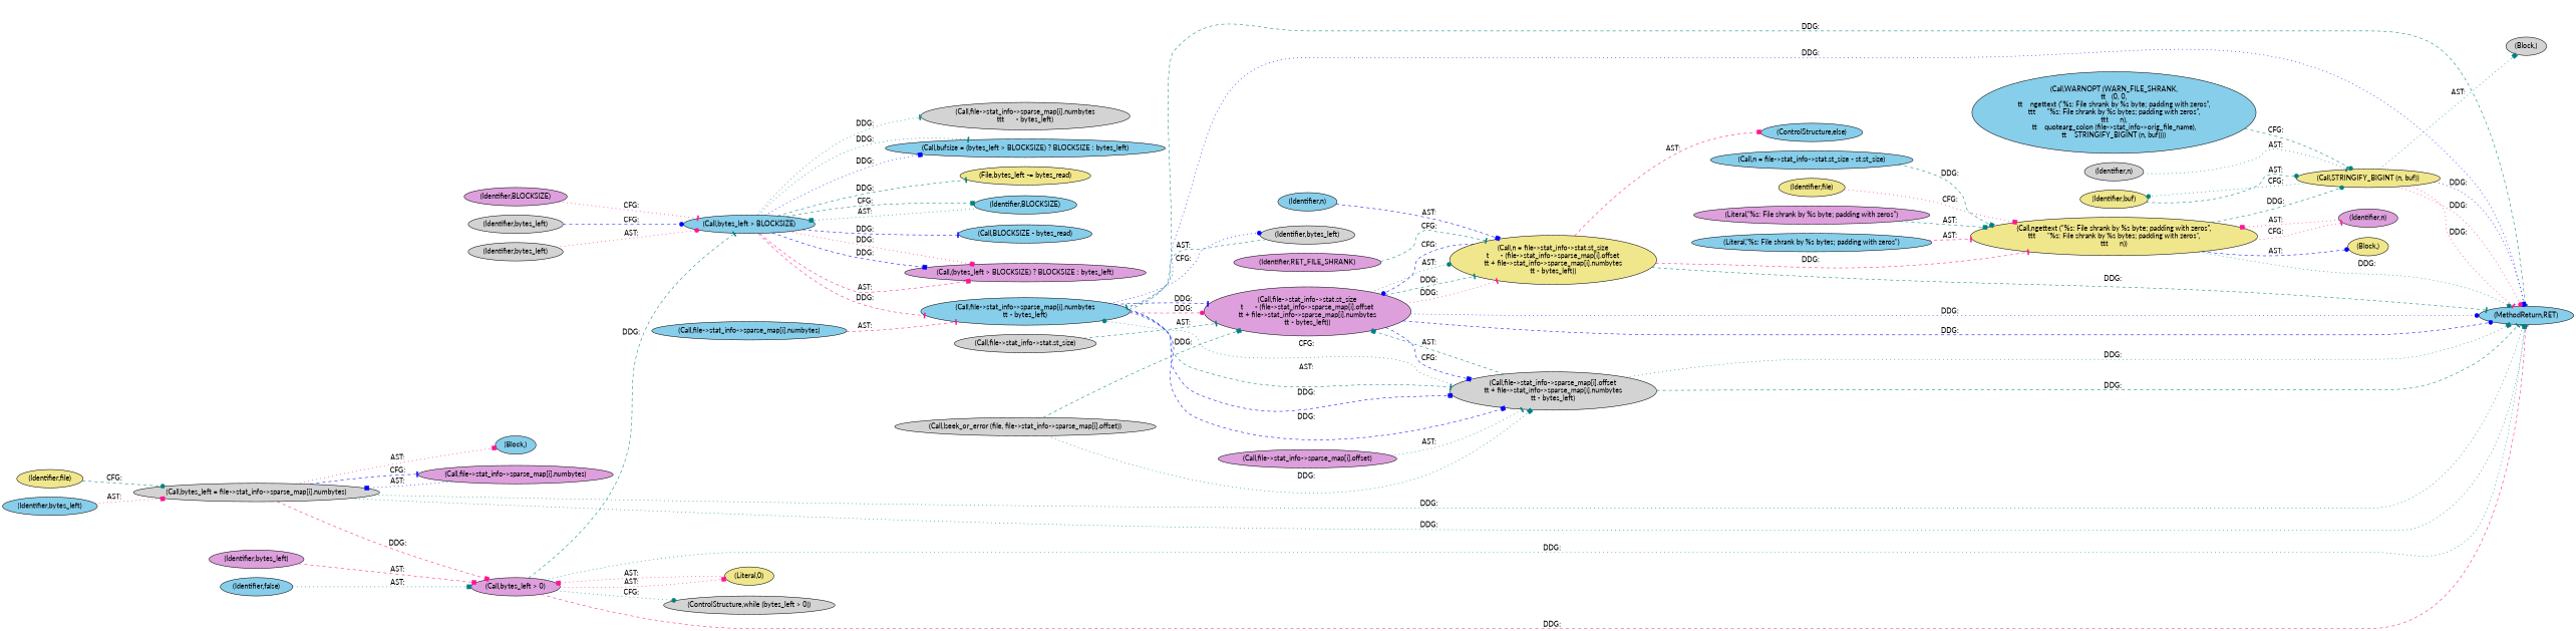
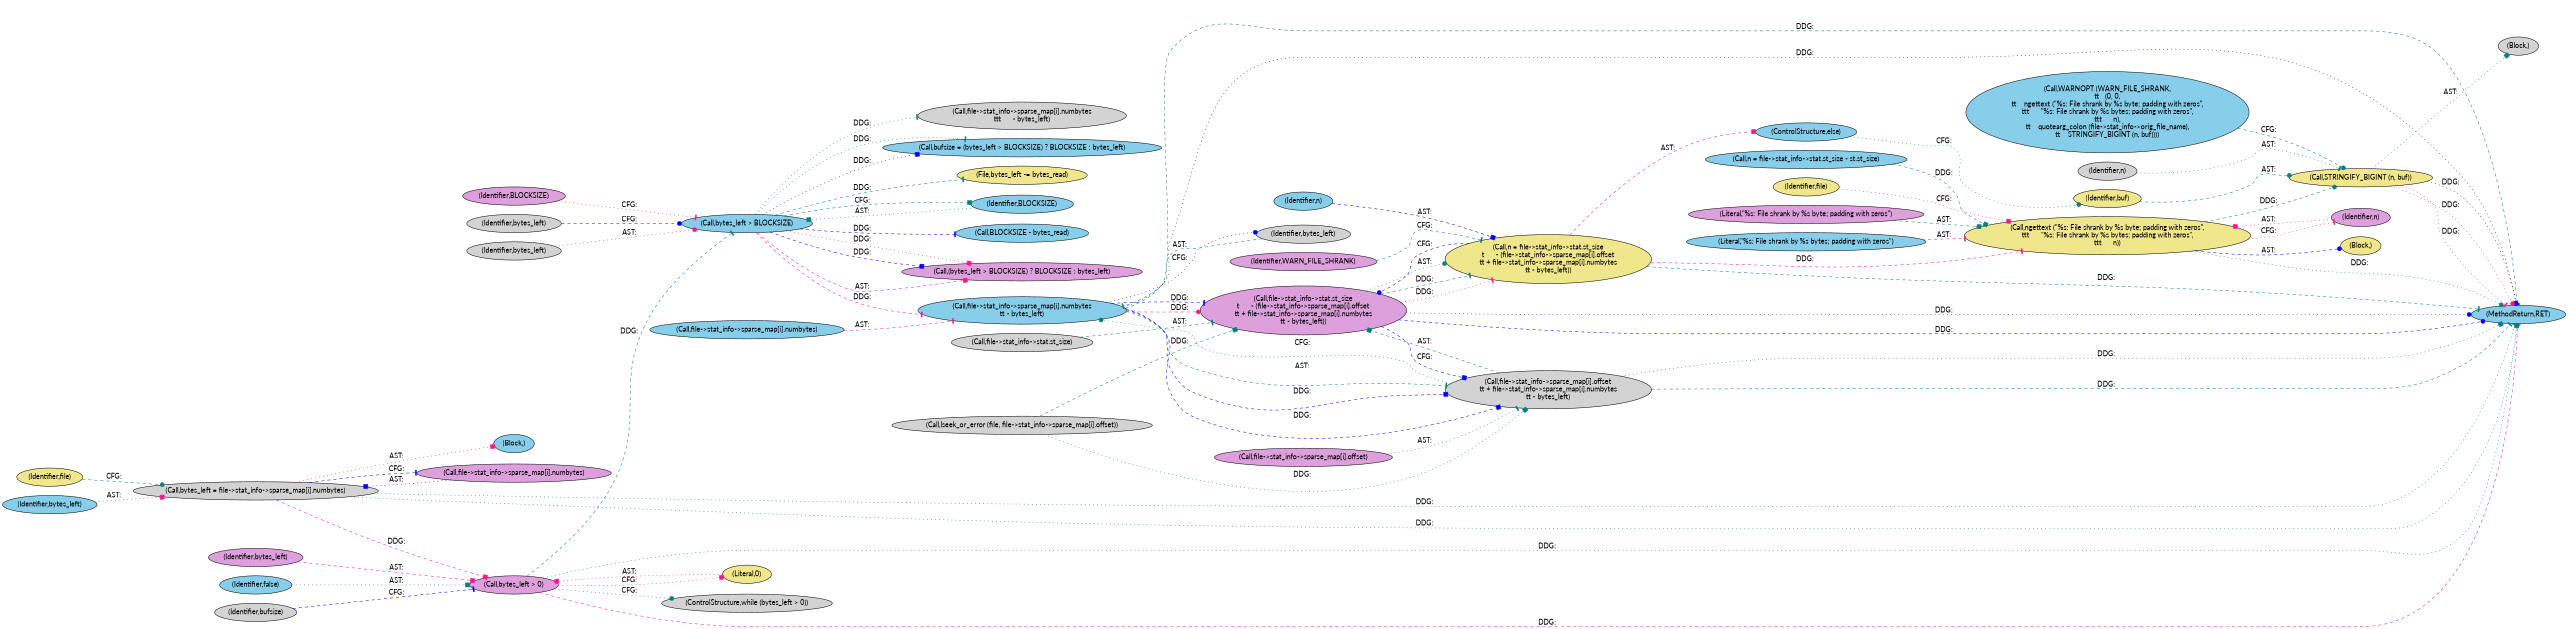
  digraph {
    fontname=Lato
    rankdir=LR
    node [fillcolor=skyblue fontname=Lato style=filled]
    edge [arrowhead=box color=teal fontname=Lato style=dashed]
    n1 [label="(Call,file->stat_info->sparse_map[i].numbytes\n\t\t - bytes_left)"]
    n2 [fillcolor=plum label="(Call,file->stat_info->stat.st_size\n\t      - (file->stat_info->sparse_map[i].offset\n\t\t + file->stat_info->sparse_map[i].numbytes\n\t\t - bytes_left))"]
    n3 [fillcolor=lightgrey label="(Call,file->stat_info->sparse_map[i].offset\n\t\t + file->stat_info->sparse_map[i].numbytes\n\t\t - bytes_left)"]
    n4 [fillcolor=lightgrey label="(Identifier,bytes_left)"]
    n5 [label="(MethodReturn,RET)"]
    n6 [fillcolor=khaki label="(Call,n = file->stat_info->stat.st_size\n\t      - (file->stat_info->sparse_map[i].offset\n\t\t + file->stat_info->sparse_map[i].numbytes\n\t\t - bytes_left))"]
    n7 [label="(Call,bytes_left > BLOCKSIZE)"]
    n8 [label="(Identifier,BLOCKSIZE)"]
    n9 [label="(Call,BLOCKSIZE - bytes_read)"]
    n10 [fillcolor=plum label="(Call,(bytes_left > BLOCKSIZE) ? BLOCKSIZE : bytes_left)"]
    n11 [fillcolor=lightgrey label="(Call,file->stat_info->sparse_map[i].numbytes\n\t\t\t      - bytes_left)"]
    n12 [label="(Call,bufsize = (bytes_left > BLOCKSIZE) ? BLOCKSIZE : bytes_left)"]
    n13 [fillcolor=khaki label="(File,bytes_left -= bytes_read)"]
    n14 [fillcolor=plum label="(Call,bytes_left > 0)"]
    n15 [fillcolor=khaki label="(Literal,0)"]
    n16 [fillcolor=lightgrey label="(ControlStructure,while (bytes_left > 0))"]
    n17 [fillcolor=lightgrey label="(Call,bytes_left = file->stat_info->sparse_map[i].numbytes)"]
    n18 [fillcolor=plum label="(Call,file->stat_info->sparse_map[i].numbytes)"]
    n19 [label="(Block,)"]
    n20 [fillcolor=khaki label="(Call,ngettext (\"%s: File shrank by %s byte; padding with zeros\",\n\t\t\t      \"%s: File shrank by %s bytes; padding with zeros\",\n\t\t\t      n))"]
    n21 [label="(ControlStructure,else)"]
    n22 [fillcolor=khaki label="(Call,STRINGIFY_BIGINT (n, buf))"]
    n23 [fillcolor=plum label="(Identifier,n)"]
    n24 [fillcolor=khaki label="(Block,)"]
    n25 [fillcolor=lightgrey label="(Block,)"]
    n26 [fillcolor=khaki label="(Identifier,buf)"]
    n27 [fillcolor=plum label="(Call,file->stat_info->sparse_map[i].offset)"]
    n28 [fillcolor=khaki label="(Identifier,file)"]
    n29 [label="(Identifier,false)"]
    n30 [label="(Call,n = file->stat_info->stat.st_size - st.st_size)"]
    n31 [fillcolor=lightgrey label="(Call,file->stat_info->stat.st_size)"]
    n32 [label="(Identifier,n)"]
    n33 [label="(Call,file->stat_info->sparse_map[i].numbytes)"]
    n34 [fillcolor=khaki label="(Identifier,file)"]
+   n35 [fillcolor=lightgrey label="(Identifier,bufsize)"]
    n36 [fillcolor=plum label="(Identifier,bytes_left)"]
    n37 [label="(Identifier,bytes_left)"]
    n38 [fillcolor=lightgrey label="(Call,lseek_or_error (file, file->stat_info->sparse_map[i].offset))"]
    n39 [fillcolor=plum label="(Literal,\"%s: File shrank by %s byte; padding with zeros\")"]
    n40 [fillcolor=lightgrey label="(Identifier,n)"]
    n41 [label="(Call,WARNOPT (WARN_FILE_SHRANK,\n\t\t   (0, 0,\n\t\t    ngettext (\"%s: File shrank by %s byte; padding with zeros\",\n\t\t\t      \"%s: File shrank by %s bytes; padding with zeros\",\n\t\t\t      n),\n\t\t    quotearg_colon (file->stat_info->orig_file_name),\n\t\t    STRINGIFY_BIGINT (n, buf))))"]
    n42 [fillcolor=lightgrey label="(Identifier,bytes_left)"]
    n43 [label="(Literal,\"%s: File shrank by %s bytes; padding with zeros\")"]
    n44 [fillcolor=plum label="(Identifier,BLOCKSIZE)"]
    n45 [fillcolor=lightgrey label="(Identifier,bytes_left)"]
-   n46 [fillcolor=plum label="(Identifier,RET_FILE_SHRANK)"]
+   n46 [fillcolor=plum label="(Identifier,WARN_FILE_SHRANK)"]
    n1 -> n2 [arrowhead=tee color=blue label="DDG: "]
    n1 -> n2 [arrowhead=dot color=deeppink label="DDG: "]
    n1 -> n3 [arrowhead=tee label="AST: "]
    n1 -> n3 [color=blue label="DDG: "]
    n1 -> n3 [color=blue label="DDG: "]
    n1 -> n4 [arrowhead=dot color=blue label="CFG: " style=dotted]
    n1 -> n5 [arrowhead=tee label="DDG: "]
    n1 -> n5 [color=blue label="DDG: " style=dotted]
    n2 -> n3 [color=blue label="CFG: "]
    n2 -> n5 [arrowhead=dot color=blue label="DDG: " style=dotted]
    n2 -> n5 [arrowhead=dot color=blue label="DDG: "]
    n2 -> n6 [arrowhead=dot label="AST: " style=dotted]
    n2 -> n6 [arrowhead=tee label="DDG: "]
    n2 -> n6 [arrowhead=tee color=deeppink label="DDG: " style=dotted]
    n3 -> n1 [arrowhead=dot label="CFG: " style=dotted]
    n3 -> n2 [label="AST: "]
    n3 -> n5 [arrowhead=tee label="DDG: "]
    n3 -> n5 [label="DDG: " style=dotted]
    n4 -> n1 [arrowhead=tee label="AST: "]
    n6 -> n2 [arrowhead=dot color=blue label="CFG: "]
    n6 -> n5 [arrowhead=tee label="DDG: "]
    n6 -> n20 [arrowhead=tee color=deeppink label="DDG: "]
    n6 -> n21 [color=deeppink label="AST: "]
    n7 -> n1 [arrowhead=tee color=deeppink label="DDG: "]
    n7 -> n8 [label="CFG: "]
    n7 -> n9 [arrowhead=tee color=blue label="DDG: "]
    n7 -> n10 [color=deeppink label="AST: "]
    n7 -> n10 [color=deeppink label="DDG: " style=dotted]
    n7 -> n10 [color=blue label="DDG: "]
    n7 -> n11 [arrowhead=tee label="DDG: " style=dotted]
    n7 -> n12 [arrowhead=tee label="DDG: " style=dotted]
    n7 -> n12 [color=blue label="DDG: " style=dotted]
    n7 -> n13 [arrowhead=tee label="DDG: "]
    n8 -> n7 [label="AST: " style=dotted]
    n14 -> n5 [arrowhead=tee color=deeppink label="DDG: "]
    n14 -> n5 [label="DDG: " style=dotted]
    n14 -> n7 [arrowhead=tee label="DDG: "]
-   n14 -> n15 [color=deeppink label="AST: " style=dotted]
+   n14 -> n15 [color=deeppink label="CFG: " style=dotted]
    n14 -> n16 [arrowhead=dot label="CFG: " style=dotted]
    n15 -> n14 [color=deeppink label="AST: " style=dotted]
    n17 -> n5 [arrowhead=tee label="DDG: " style=dotted]
    n17 -> n5 [arrowhead=dot label="DDG: " style=dotted]
    n17 -> n14 [color=deeppink label="DDG: "]
    n17 -> n18 [arrowhead=tee color=blue label="CFG: "]
    n17 -> n19 [color=deeppink label="AST: " style=dotted]
    n18 -> n17 [color=blue label="AST: " style=dotted]
    n20 -> n5 [arrowhead=dot label="DDG: " style=dotted]
    n20 -> n22 [arrowhead=dot label="DDG: "]
    n20 -> n23 [arrowhead=tee color=deeppink label="CFG: " style=dotted]
    n20 -> n24 [arrowhead=dot color=blue label="AST: "]
    n22 -> n5 [arrowhead=dot color=blue label="DDG: " style=dotted]
    n22 -> n5 [arrowhead=dot color=deeppink label="DDG: " style=dotted]
    n22 -> n5 [arrowhead=tee color=deeppink label="DDG: " style=dotted]
    n22 -> n25 [label="AST: " style=dotted]
-   n22 -> n26 [arrowhead=dot label="CFG: " style=dotted]
+   n21 -> n26 [arrowhead=dot label="CFG: " style=dotted]
    n23 -> n20 [color=deeppink label="AST: " style=dotted]
    n26 -> n22 [arrowhead=dot label="AST: "]
    n27 -> n3 [arrowhead=tee label="AST: " style=dotted]
    n28 -> n17 [arrowhead=dot label="CFG: "]
    n29 -> n14 [label="AST: " style=dotted]
    n30 -> n20 [label="DDG: "]
    n31 -> n2 [arrowhead=tee label="AST: "]
    n32 -> n6 [color=blue label="AST: "]
    n33 -> n1 [arrowhead=tee color=deeppink label="AST: "]
    n34 -> n20 [color=deeppink label="CFG: " style=dotted]
+   n35 -> n14 [arrowhead=tee color=blue label="CFG: "]
    n36 -> n14 [color=deeppink label="AST: "]
    n37 -> n17 [color=deeppink label="AST: " style=dotted]
    n38 -> n2 [label="DDG: "]
    n38 -> n3 [label="DDG: " style=dotted]
    n39 -> n20 [label="AST: "]
    n40 -> n22 [arrowhead=tee label="AST: " style=dotted]
    n41 -> n22 [arrowhead=dot label="CFG: "]
    n42 -> n7 [arrowhead=dot color=deeppink label="AST: " style=dotted]
    n43 -> n20 [arrowhead=tee color=deeppink label="AST: "]
    n44 -> n7 [arrowhead=tee color=deeppink label="CFG: " style=dotted]
    n45 -> n7 [arrowhead=dot color=blue label="CFG: "]
    n46 -> n6 [arrowhead=tee label="CFG: "]
  }
